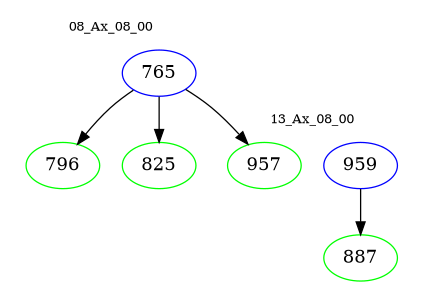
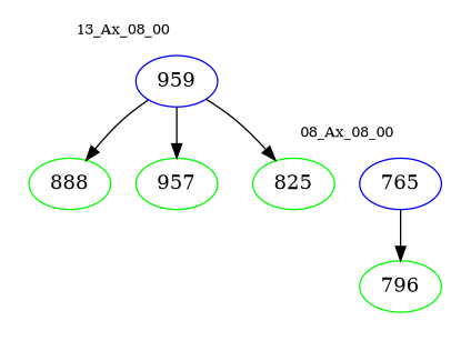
  digraph {
    node [color=green]
    edge [color=black]
    n1 [color=blue label=765]
    n2 [label=796]
    n3 [label=825]
    n4 [color=blue label=959]
-   n5 [label=887]
+   n5 [label=888]
    n6 [label=957]
    subgraph cluster_1 {
      color=white
      fontsize=10
      label="08_Ax_08_00"
      n1
      n2
      n3
    }
    subgraph cluster_2 {
      color=white
      fontsize=10
      label="13_Ax_08_00"
      n4
      n5
      n6
    }
    n1 -> n2
-   n1 -> n3
+   n4 -> n3
    n4 -> n5
-   n1 -> n6
+   n4 -> n6
  }
